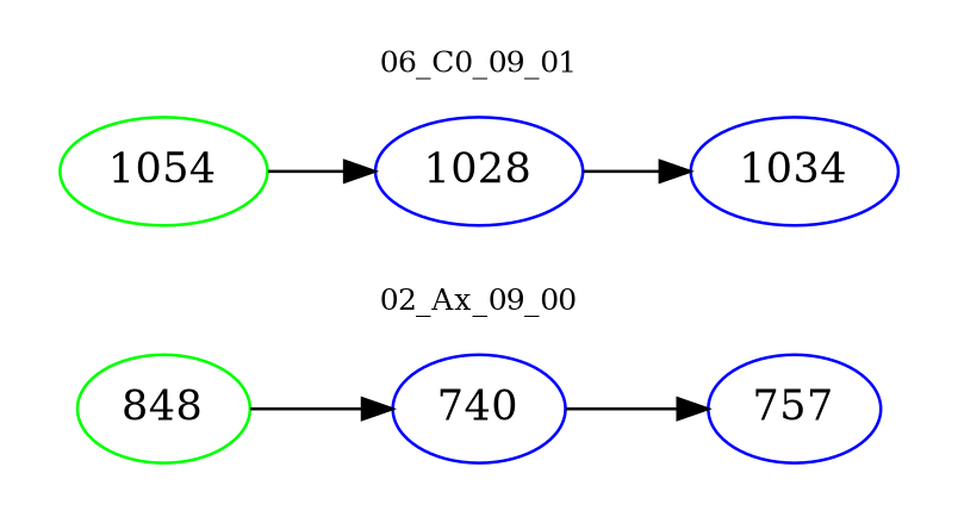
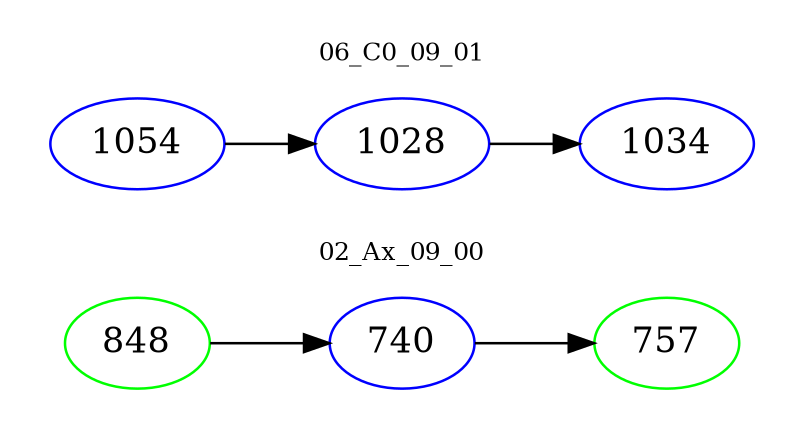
  digraph {
    rankdir=LR
    node [color=blue]
    edge [color=black]
    n1 [color=green label=848]
    n2 [label=740]
-   n3 [label=757]
-   n4 [color=green label=1054]
+   n3 [color=green label=757]
+   n4 [label=1054]
    n5 [label=1028]
    n6 [label=1034]
    subgraph cluster_1 {
      color=white
      fontsize=10
      label="02_Ax_09_00"
      n1
      n2
      n3
    }
    subgraph cluster_2 {
      color=white
      fontsize=10
      label="06_C0_09_01"
      n4
      n5
      n6
    }
    n1 -> n2
    n2 -> n3
    n4 -> n5
    n5 -> n6
  }
